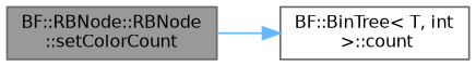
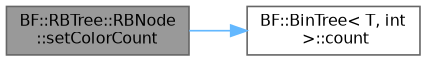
  digraph {
    rankdir=LR
    node [fontname=Helvetica fontsize=10 shape=box style=filled]
-   n1 [color=gray40 fillcolor=grey60 fontcolor=black height=0.2 label="BF::RBNode::RBNode\l::setColorCount" width=0.4]
+   n1 [color=gray40 fillcolor=grey60 fontcolor=black height=0.2 label="BF::RBTree::RBNode\l::setColorCount" width=0.4]
    n2 [color=grey40 fillcolor=white height=0.2 label="BF::BinTree\< T, int\l \>::count" width=0.4]
    n1 -> n2 [color=steelblue1 fontname=Helvetica fontsize=10 labelfontname=Helvetica labelfontsize=10 style=solid]
  }
